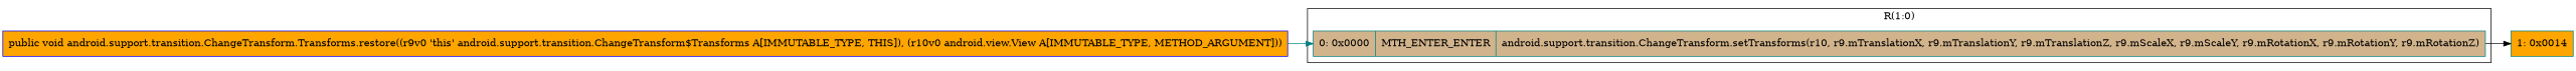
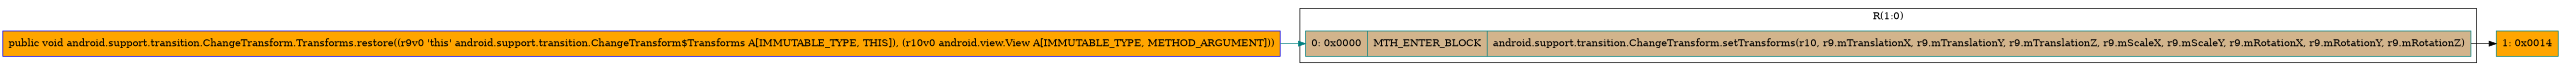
  digraph {
    rankdir=LR
    node [color=teal shape=record style=filled fillcolor=orange]
-   n1 [label="{0\:\ 0x0000|MTH_ENTER_ENTER\l|android.support.transition.ChangeTransform.setTransforms(r10, r9.mTranslationX, r9.mTranslationY, r9.mTranslationZ, r9.mScaleX, r9.mScaleY, r9.mRotationX, r9.mRotationY, r9.mRotationZ)\l}" fillcolor=tan]
+   n1 [label="{0\:\ 0x0000|MTH_ENTER_BLOCK\l|android.support.transition.ChangeTransform.setTransforms(r10, r9.mTranslationX, r9.mTranslationY, r9.mTranslationZ, r9.mScaleX, r9.mScaleY, r9.mRotationX, r9.mRotationY, r9.mRotationZ)\l}" fillcolor=tan]
    n2 [label="{1\:\ 0x0014}"]
    n3 [label="{public void android.support.transition.ChangeTransform.Transforms.restore((r9v0 'this' android.support.transition.ChangeTransform$Transforms A[IMMUTABLE_TYPE, THIS]), (r10v0 android.view.View A[IMMUTABLE_TYPE, METHOD_ARGUMENT])) }" color=blue]
    subgraph cluster_1 {
      label="R(1:0)"
      n1
    }
    n1 -> n2 [color=black]
    n3 -> n1 [color=teal]
  }
